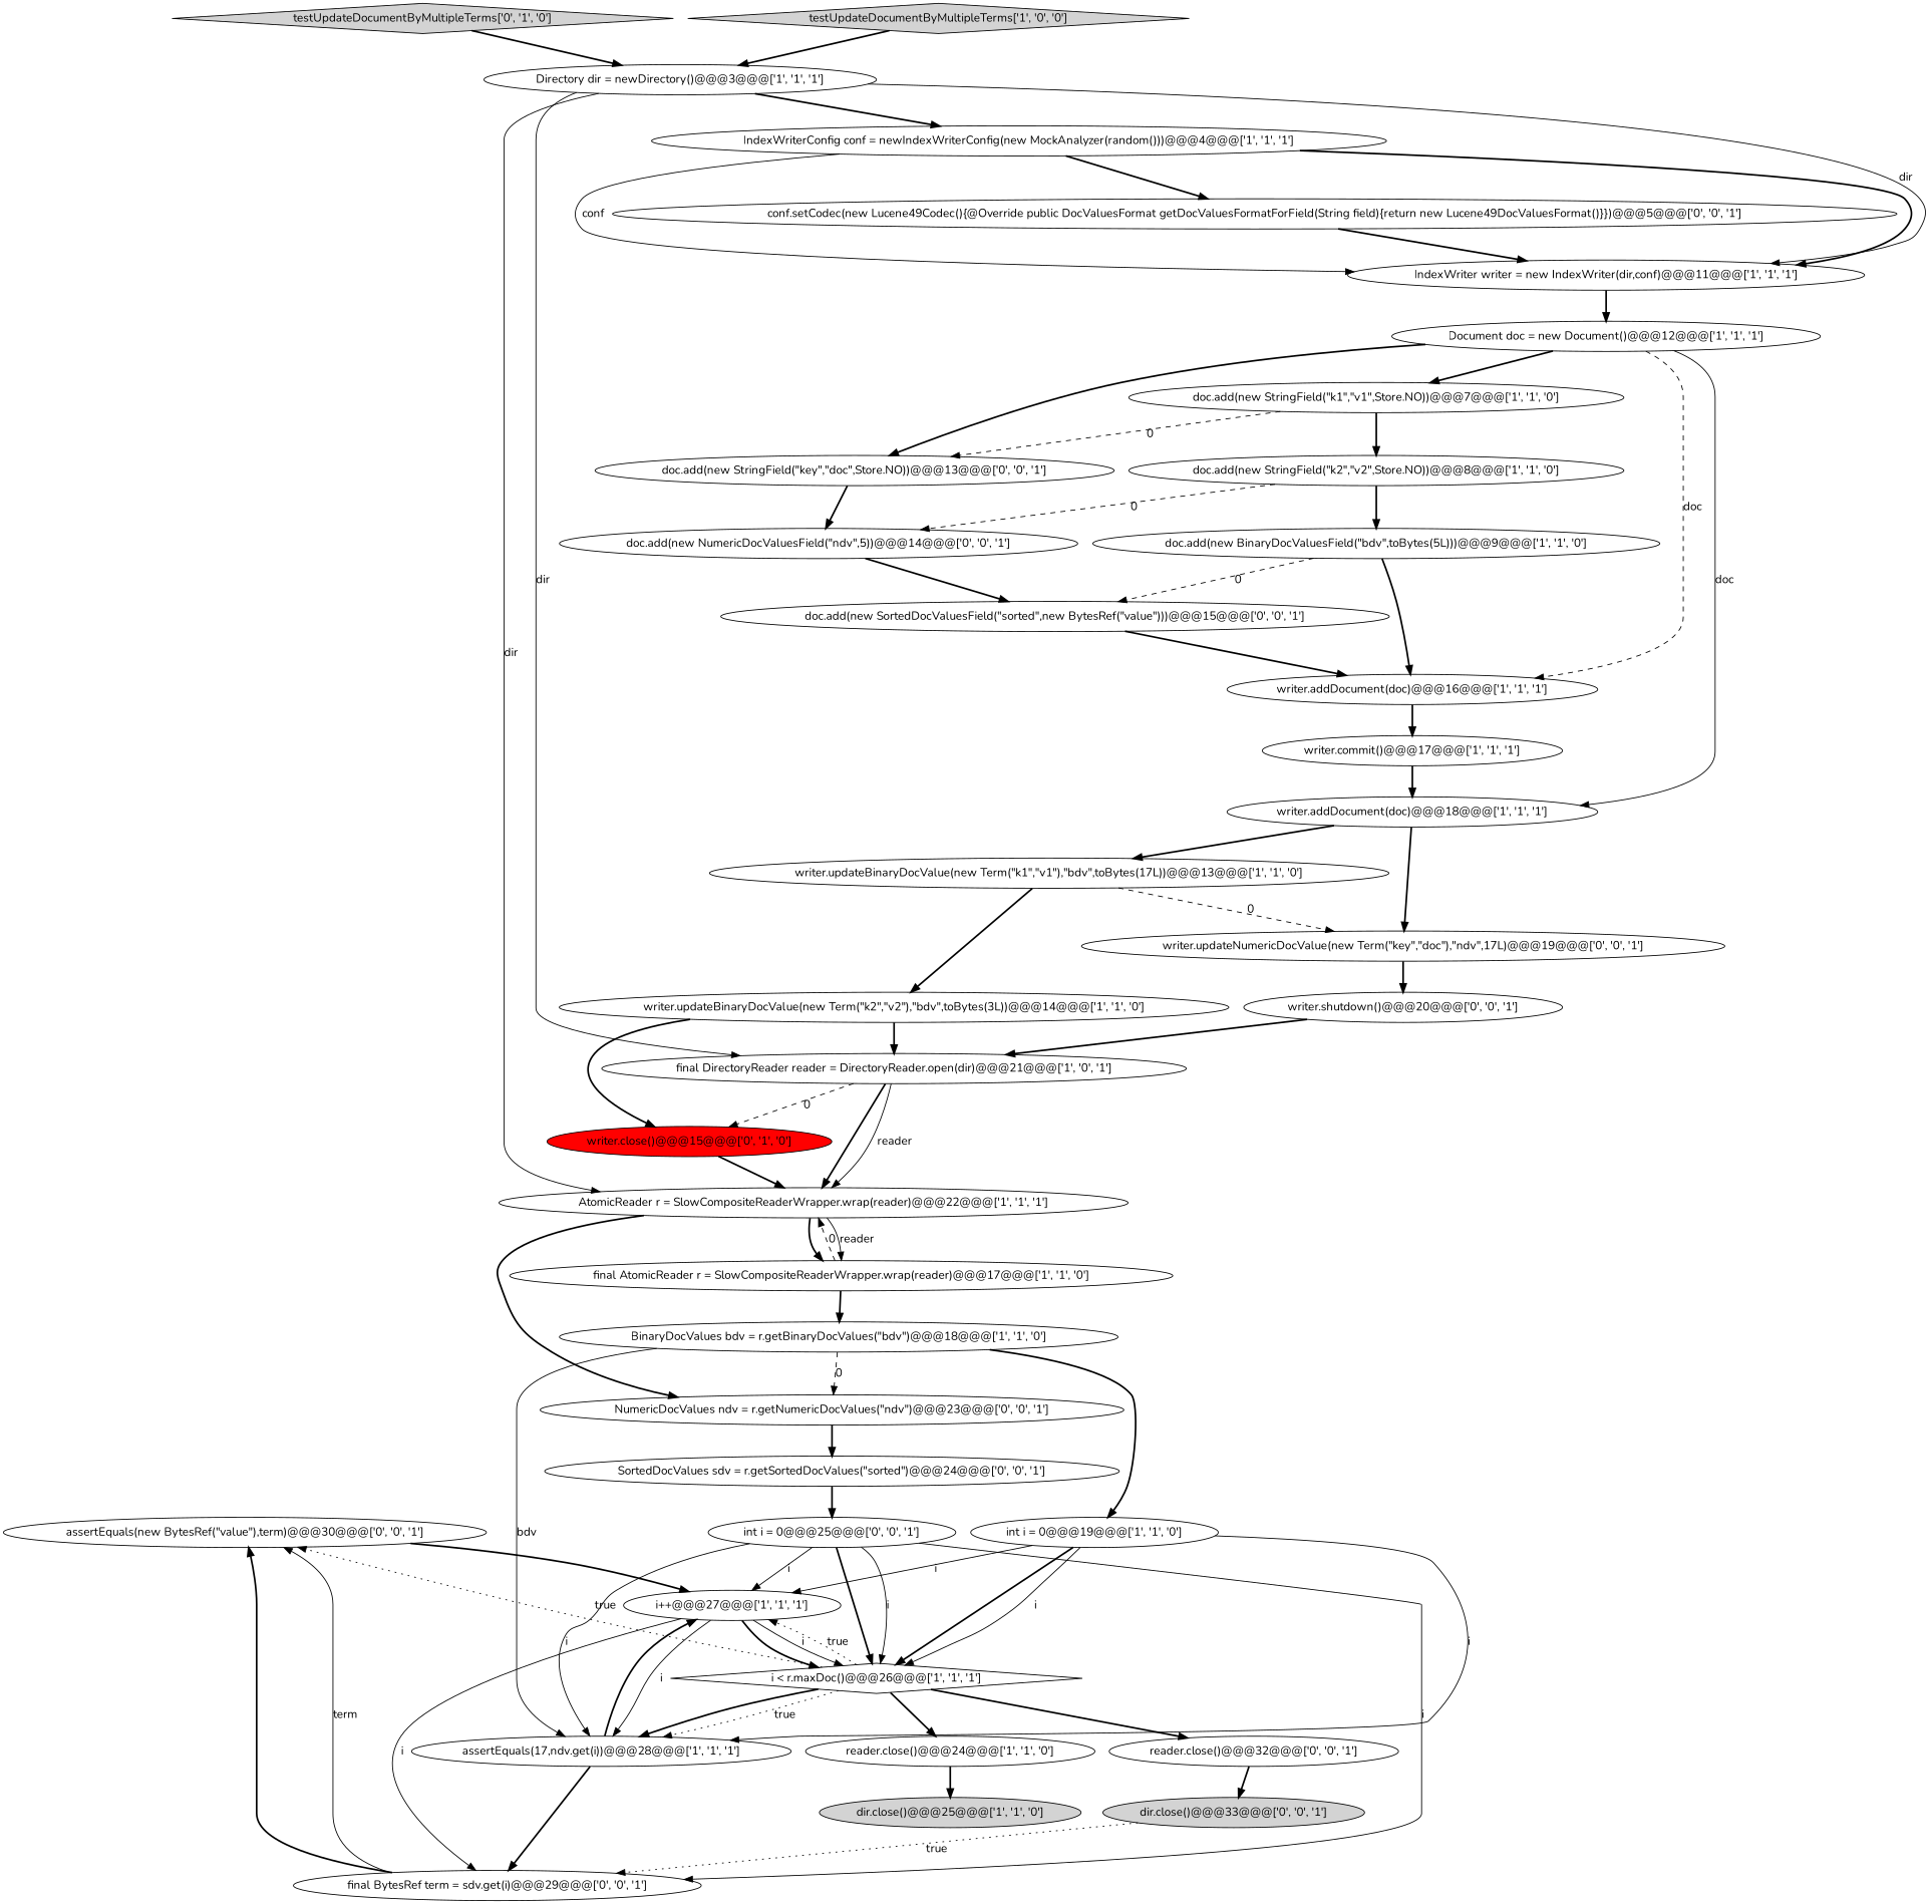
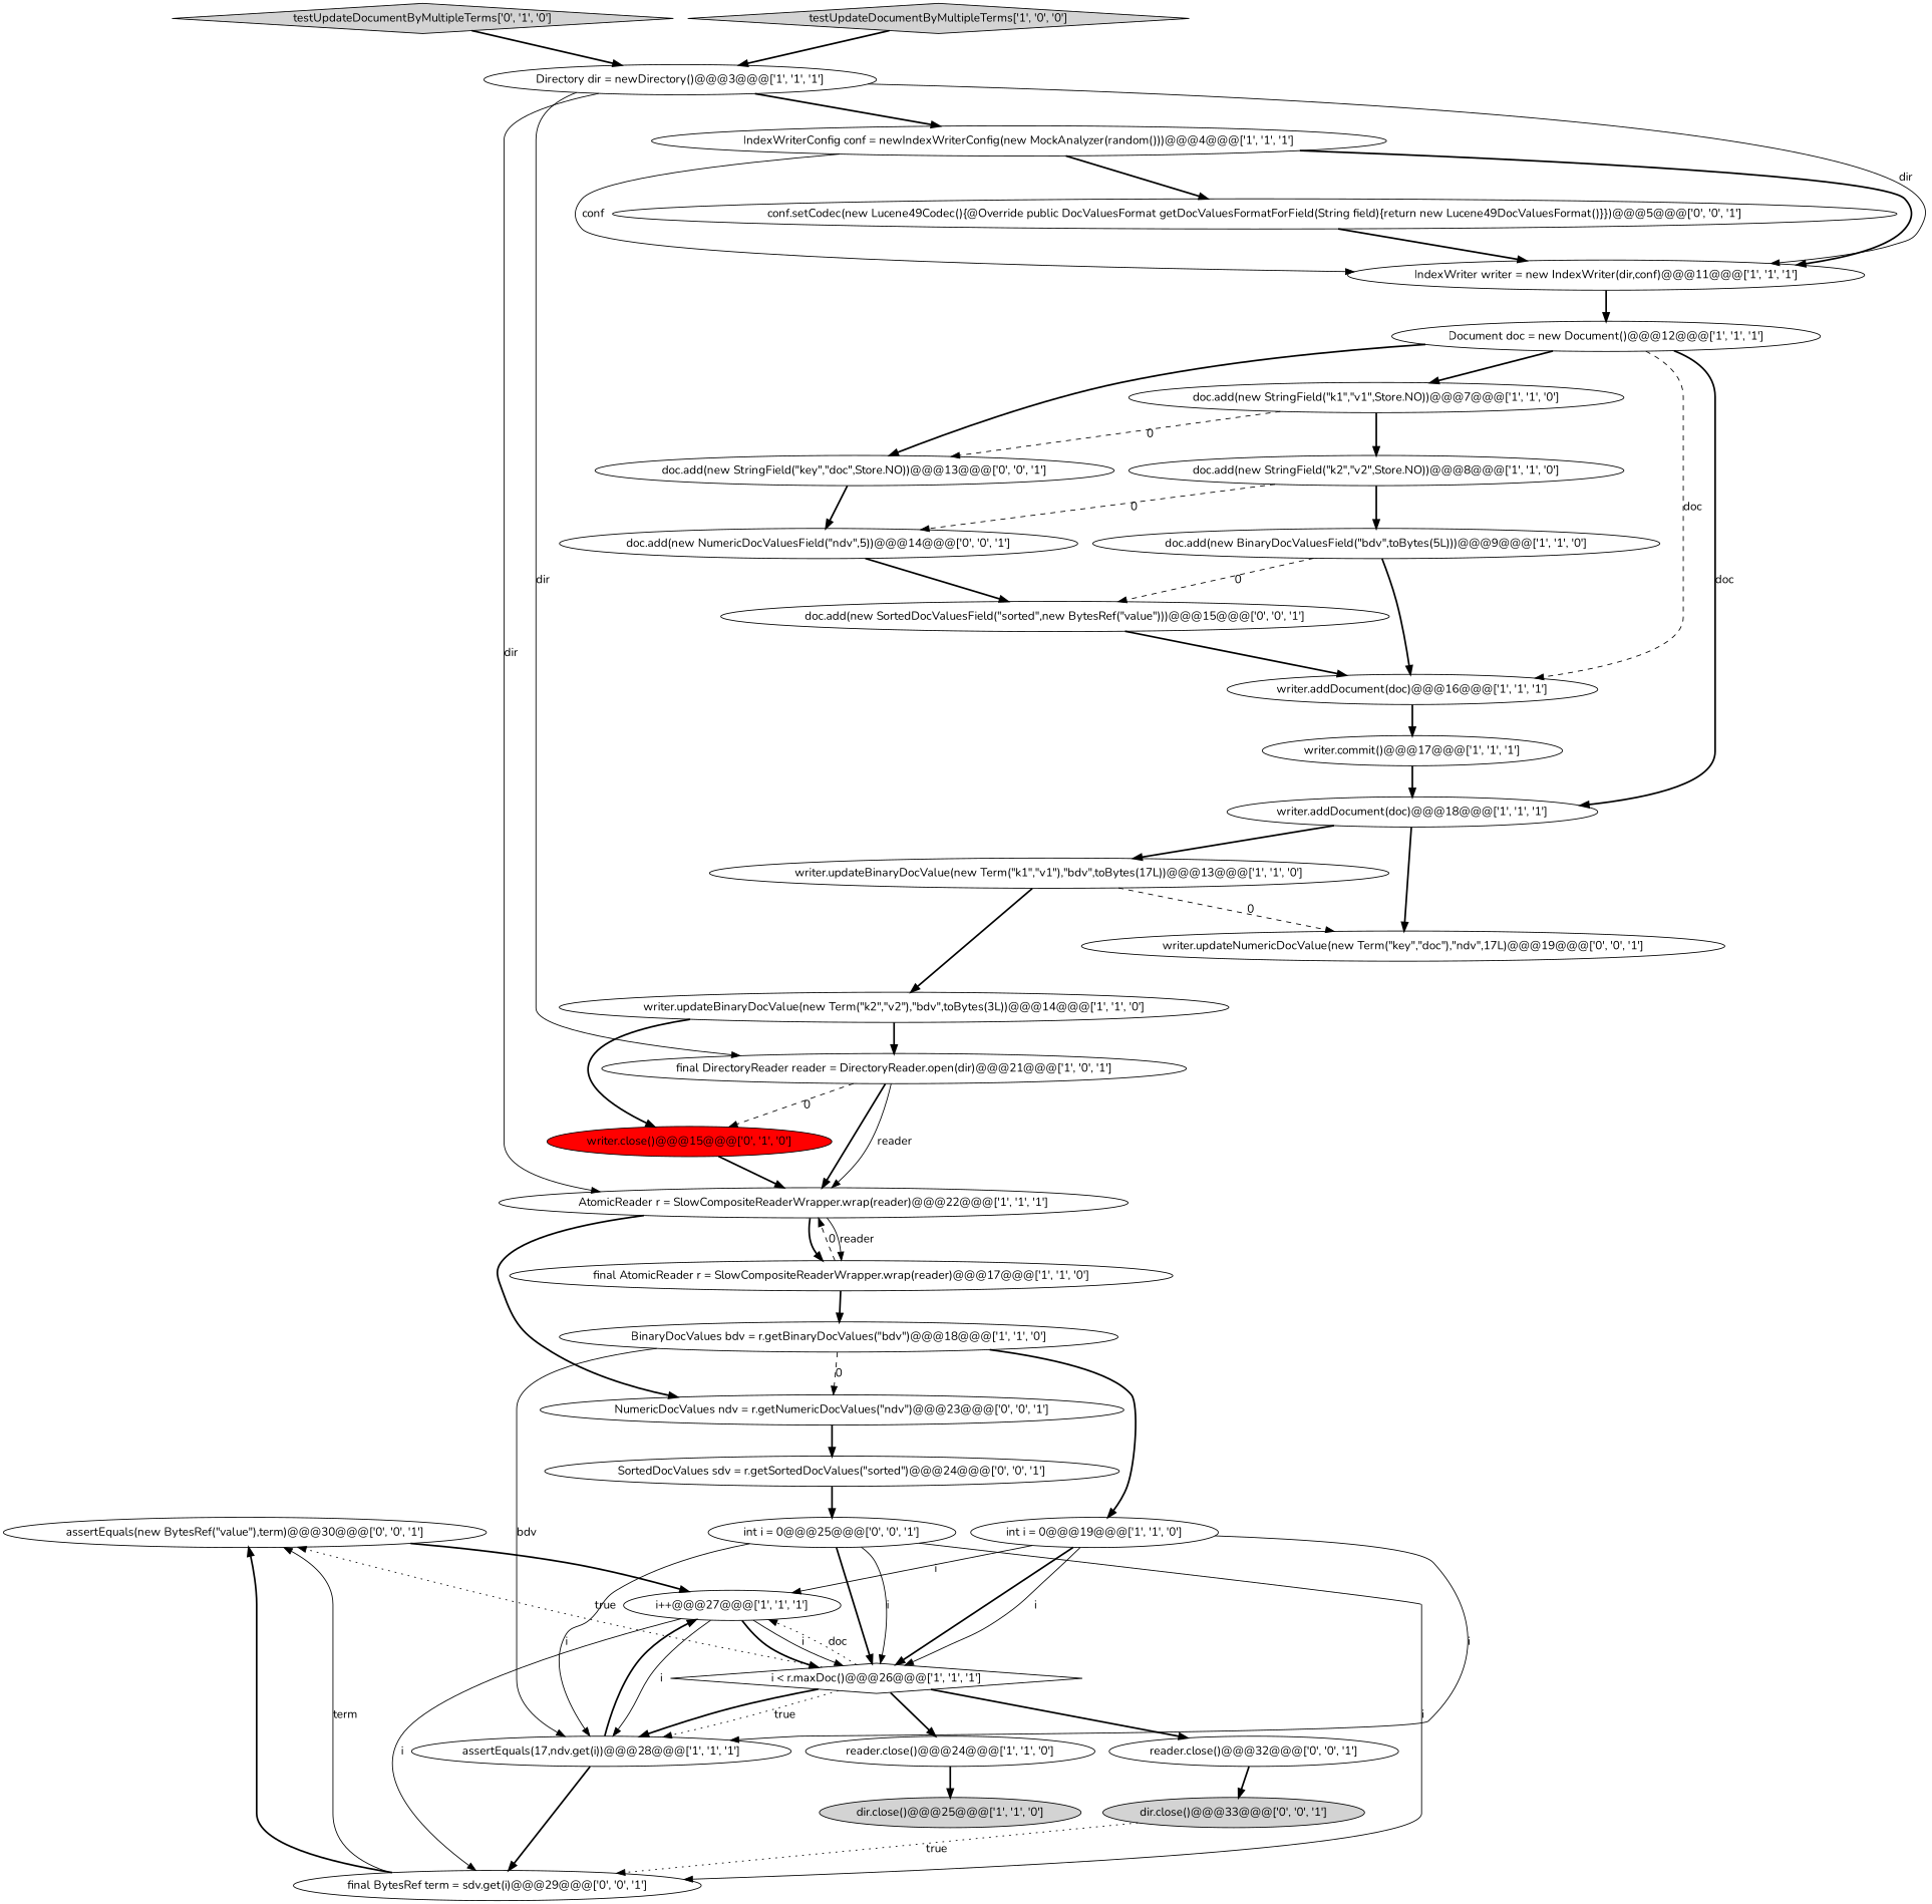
  digraph {
    fontname=Nunito
    node [fillcolor=white fontname=Nunito shape=ellipse style=filled]
    edge [fontname=Nunito style=bold]
    n1 [label="assertEquals(new BytesRef(\"value\"),term)@@@30@@@['0', '0', '1']"]
    n2 [label="i++@@@27@@@['1', '1', '1']"]
    n3 [label="assertEquals(17,ndv.get(i))@@@28@@@['1', '1', '1']"]
    n4 [label="final BytesRef term = sdv.get(i)@@@29@@@['0', '0', '1']"]
    n5 [label="i < r.maxDoc()@@@26@@@['1', '1', '1']" shape=diamond]
    n6 [label="NumericDocValues ndv = r.getNumericDocValues(\"ndv\")@@@23@@@['0', '0', '1']"]
    n7 [label="SortedDocValues sdv = r.getSortedDocValues(\"sorted\")@@@24@@@['0', '0', '1']"]
    n8 [label="int i = 0@@@25@@@['0', '0', '1']"]
    n9 [label="doc.add(new StringField(\"k2\",\"v2\",Store.NO))@@@8@@@['1', '1', '0']"]
    n10 [label="doc.add(new BinaryDocValuesField(\"bdv\",toBytes(5L)))@@@9@@@['1', '1', '0']"]
    n11 [label="doc.add(new NumericDocValuesField(\"ndv\",5))@@@14@@@['0', '0', '1']"]
    n12 [label="doc.add(new SortedDocValuesField(\"sorted\",new BytesRef(\"value\")))@@@15@@@['0', '0', '1']"]
    n13 [label="writer.addDocument(doc)@@@16@@@['1', '1', '1']"]
    n14 [label="Directory dir = newDirectory()@@@3@@@['1', '1', '1']"]
    n15 [label="IndexWriter writer = new IndexWriter(dir,conf)@@@11@@@['1', '1', '1']"]
    n16 [label="AtomicReader r = SlowCompositeReaderWrapper.wrap(reader)@@@22@@@['1', '1', '1']"]
    n17 [label="IndexWriterConfig conf = newIndexWriterConfig(new MockAnalyzer(random()))@@@4@@@['1', '1', '1']"]
    n18 [label="final DirectoryReader reader = DirectoryReader.open(dir)@@@21@@@['1', '0', '1']"]
    n19 [label="Document doc = new Document()@@@12@@@['1', '1', '1']"]
    n20 [label="final AtomicReader r = SlowCompositeReaderWrapper.wrap(reader)@@@17@@@['1', '1', '0']"]
    n21 [label="conf.setCodec(new Lucene49Codec(){@Override public DocValuesFormat getDocValuesFormatForField(String field){return new Lucene49DocValuesFormat()}})@@@5@@@['0', '0', '1']"]
    n22 [fillcolor=red label="writer.close()@@@15@@@['0', '1', '0']"]
    n23 [label="reader.close()@@@24@@@['1', '1', '0']"]
    n24 [fillcolor=lightgray label="dir.close()@@@25@@@['1', '1', '0']"]
    n25 [label="writer.addDocument(doc)@@@18@@@['1', '1', '1']"]
    n26 [label="doc.add(new StringField(\"key\",\"doc\",Store.NO))@@@13@@@['0', '0', '1']"]
    n27 [label="doc.add(new StringField(\"k1\",\"v1\",Store.NO))@@@7@@@['1', '1', '0']"]
    n28 [label="reader.close()@@@32@@@['0', '0', '1']"]
    n29 [label="int i = 0@@@19@@@['1', '1', '0']"]
    n30 [label="BinaryDocValues bdv = r.getBinaryDocValues(\"bdv\")@@@18@@@['1', '1', '0']"]
    n31 [label="writer.updateBinaryDocValue(new Term(\"k2\",\"v2\"),\"bdv\",toBytes(3L))@@@14@@@['1', '1', '0']"]
    n32 [label="writer.commit()@@@17@@@['1', '1', '1']"]
    n33 [label="writer.updateNumericDocValue(new Term(\"key\",\"doc\"),\"ndv\",17L)@@@19@@@['0', '0', '1']"]
    n34 [label="writer.updateBinaryDocValue(new Term(\"k1\",\"v1\"),\"bdv\",toBytes(17L))@@@13@@@['1', '1', '0']"]
-   n35 [label="writer.shutdown()@@@20@@@['0', '0', '1']"]
    n36 [fillcolor=lightgray label="dir.close()@@@33@@@['0', '0', '1']"]
    n37 [fillcolor=lightgray label="testUpdateDocumentByMultipleTerms['0', '1', '0']" shape=diamond]
    n38 [fillcolor=lightgray label="testUpdateDocumentByMultipleTerms['1', '0', '0']" shape=diamond]
    n1 -> n2
    n2 -> n3 [label=i style=solid]
    n2 -> n4 [label=i style=solid]
    n2 -> n5
    n2 -> n5 [label=i style=solid]
    n3 -> n2
    n3 -> n4
    n4 -> n1 [label=term style=solid]
    n4 -> n1
    n5 -> n1 [label=true style=dotted]
-   n5 -> n2 [label=true style=dotted]
+   n5 -> n2 [label=doc style=dotted]
    n5 -> n3 [label=true style=dotted]
    n5 -> n3
    n5 -> n23
    n5 -> n28
    n6 -> n7
    n7 -> n8
-   n8 -> n2 [label=i style=solid]
    n8 -> n3 [label=i style=solid]
    n8 -> n4 [label=i style=solid]
    n8 -> n5 [label=i style=solid]
    n8 -> n5
    n9 -> n10
    n9 -> n11 [label=0 style=dashed]
    n10 -> n12 [label=0 style=dashed]
    n10 -> n13
    n11 -> n12
    n12 -> n13
    n13 -> n32
    n14 -> n15 [label=dir style=solid]
    n14 -> n16 [label=dir style=solid]
    n14 -> n17
    n14 -> n18 [label=dir style=solid]
    n15 -> n19
    n16 -> n6
    n16 -> n20 [label=reader style=solid]
    n16 -> n20
    n17 -> n15
    n17 -> n15 [label=conf style=solid]
    n17 -> n21
    n18 -> n16
    n18 -> n16 [label=reader style=solid]
    n18 -> n22 [label=0 style=dashed]
    n19 -> n13 [label=doc style=dashed]
-   n19 -> n25 [label=doc style=solid]
+   n19 -> n25 [label=doc]
    n19 -> n26
    n19 -> n27
    n20 -> n16 [label=0 style=dashed]
    n20 -> n30
    n21 -> n15
    n22 -> n16
    n23 -> n24
    n25 -> n33
    n25 -> n34
    n26 -> n11
    n27 -> n9
    n27 -> n26 [label=0 style=dashed]
    n28 -> n36
    n29 -> n2 [label=i style=solid]
    n29 -> n3 [label=i style=solid]
    n29 -> n5
    n29 -> n5 [label=i style=solid]
    n30 -> n3 [label=bdv style=solid]
    n30 -> n6 [label=0 style=dashed]
    n30 -> n29
    n31 -> n18
    n31 -> n22
    n32 -> n25
-   n33 -> n35
    n34 -> n31
    n34 -> n33 [label=0 style=dashed]
-   n35 -> n18
    n36 -> n4 [label=true style=dotted]
    n37 -> n14
    n38 -> n14
  }
